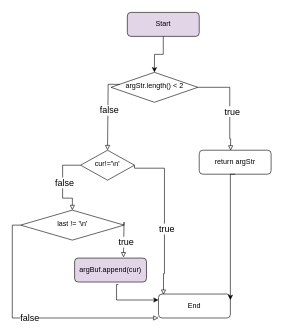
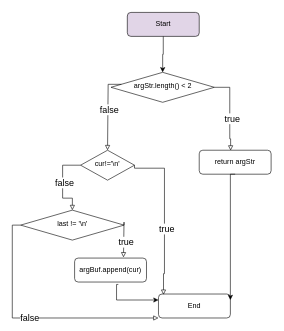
  <mxCell id="0" />
  <mxCell id="1" parent="0" />
- <mxCell id="2" value="argStr.length() &lt; 2" style="rhombus;whiteSpace=wrap;html=1;shadow=0;fontFamily=Helvetica;fontSize=12;align=center;strokeWidth=1;spacing=6;spacingTop=-4;" vertex="1" parent="1"><mxGeometry x="184.75" y="120" width="145" height="50" as="geometry" /></mxCell>
+ <mxCell id="2" value="argStr.length() &lt; 2" style="rhombus;whiteSpace=wrap;html=1;shadow=0;fontFamily=Helvetica;fontSize=12;align=center;strokeWidth=1;spacing=6;spacingTop=-4;" vertex="1" parent="1"><mxGeometry x="184.75" y="120" width="172.5" height="50" as="geometry" /></mxCell>
  <mxCell id="3" style="edgeStyle=orthogonalEdgeStyle;rounded=0;orthogonalLoop=1;jettySize=auto;html=1;entryX=0.437;entryY=0.014;entryDx=0;entryDy=0;endArrow=block;endFill=0;entryPerimeter=0;" edge="1" parent="1" source="2" target="9"><mxGeometry relative="1" as="geometry"><Array as="points"><mxPoint x="383" y="145" /><mxPoint x="383" y="231" /></Array><mxPoint x="383" y="223" as="targetPoint" /></mxGeometry></mxCell>
  <mxCell id="4" value="true" style="edgeLabel;html=1;align=center;verticalAlign=middle;resizable=0;points=[];fontSize=15;" vertex="1" connectable="0" parent="3"><mxGeometry x="0.159" y="3" relative="1" as="geometry"><mxPoint as="offset" /></mxGeometry></mxCell>
  <mxCell id="5" style="edgeStyle=orthogonalEdgeStyle;rounded=0;orthogonalLoop=1;jettySize=auto;html=1;endArrow=block;endFill=0;fontSize=14;entryX=0.5;entryY=0;entryDx=0;entryDy=0;" edge="1" parent="1" source="2" target="12"><mxGeometry relative="1" as="geometry"><mxPoint x="184" y="252" as="targetPoint" /><Array as="points"><mxPoint x="180" y="140" /></Array></mxGeometry></mxCell>
  <mxCell id="6" value="false" style="edgeLabel;html=1;align=center;verticalAlign=middle;resizable=0;points=[];fontSize=15;" vertex="1" connectable="0" parent="5"><mxGeometry x="-0.048" y="2" relative="1" as="geometry"><mxPoint as="offset" /></mxGeometry></mxCell>
  <mxCell id="7" value="Start" style="rounded=1;whiteSpace=wrap;html=1;fontSize=12;glass=0;strokeWidth=1;shadow=0;fillColor=#e1d5e7;" vertex="1" parent="1"><mxGeometry x="212" y="20" width="120" height="40" as="geometry" /></mxCell>
  <mxCell id="8" style="edgeStyle=orthogonalEdgeStyle;rounded=0;orthogonalLoop=1;jettySize=auto;html=1;entryX=0.5;entryY=0;entryDx=0;entryDy=0;" edge="1" parent="1" source="7" target="2"><mxGeometry relative="1" as="geometry"><mxPoint x="296" y="455" as="sourcePoint" /><mxPoint x="271" y="40" as="targetPoint" /></mxGeometry></mxCell>
  <mxCell id="9" value="return argStr" style="rounded=1;whiteSpace=wrap;html=1;fontSize=12;glass=0;strokeWidth=1;shadow=0;" vertex="1" parent="1"><mxGeometry x="332" y="250" width="120" height="40" as="geometry" /></mxCell>
  <mxCell id="10" value="End" style="rounded=1;whiteSpace=wrap;html=1;fontSize=12;glass=0;strokeWidth=1;shadow=0;" vertex="1" parent="1"><mxGeometry x="264" y="490" width="120" height="40" as="geometry" /></mxCell>
  <mxCell id="11" style="edgeStyle=orthogonalEdgeStyle;rounded=0;orthogonalLoop=1;jettySize=auto;html=1;entryX=1;entryY=0.25;entryDx=0;entryDy=0;exitX=0.5;exitY=1;exitDx=0;exitDy=0;" edge="1" parent="1" source="9" target="10"><mxGeometry relative="1" as="geometry"><mxPoint x="282" y="70" as="sourcePoint" /><mxPoint x="281" y="130" as="targetPoint" /><Array as="points"><mxPoint x="384" y="290" /></Array></mxGeometry></mxCell>
  <mxCell id="12" value="cur!='\n'" style="rhombus;whiteSpace=wrap;html=1;shadow=0;fontFamily=Helvetica;fontSize=12;align=center;strokeWidth=1;spacing=6;spacingTop=-4;" vertex="1" parent="1"><mxGeometry x="134" y="250" width="90" height="50" as="geometry" /></mxCell>
  <mxCell id="13" value="last != '\n'" style="rhombus;whiteSpace=wrap;html=1;shadow=0;fontFamily=Helvetica;fontSize=12;align=center;strokeWidth=1;spacing=6;spacingTop=-4;" vertex="1" parent="1"><mxGeometry x="34" y="350" width="172.5" height="50" as="geometry" /></mxCell>
  <mxCell id="14" style="edgeStyle=orthogonalEdgeStyle;rounded=0;orthogonalLoop=1;jettySize=auto;html=1;endArrow=block;endFill=0;fontSize=14;exitX=0;exitY=0.5;exitDx=0;exitDy=0;entryX=0.5;entryY=0;entryDx=0;entryDy=0;" edge="1" parent="1" source="12" target="13"><mxGeometry relative="1" as="geometry"><mxPoint x="104" y="410" as="targetPoint" /><Array as="points"><mxPoint x="104" y="275" /><mxPoint x="104" y="330" /><mxPoint x="120" y="330" /></Array><mxPoint x="84" y="275" as="sourcePoint" /></mxGeometry></mxCell>
  <mxCell id="15" value="false" style="edgeLabel;html=1;align=center;verticalAlign=middle;resizable=0;points=[];fontSize=15;" vertex="1" connectable="0" parent="14"><mxGeometry x="-0.048" y="2" relative="1" as="geometry"><mxPoint as="offset" /></mxGeometry></mxCell>
  <mxCell id="16" style="edgeStyle=orthogonalEdgeStyle;rounded=0;orthogonalLoop=1;jettySize=auto;html=1;endArrow=block;endFill=0;exitX=1;exitY=0.5;exitDx=0;exitDy=0;entryX=0.07;entryY=0.032;entryDx=0;entryDy=0;entryPerimeter=0;" edge="1" parent="1" source="12" target="10"><mxGeometry relative="1" as="geometry"><Array as="points"><mxPoint x="224" y="280" /><mxPoint x="274" y="280" /><mxPoint x="274" y="456" /></Array><mxPoint x="274" y="380" as="targetPoint" /><mxPoint x="276.5" y="270" as="sourcePoint" /></mxGeometry></mxCell>
  <mxCell id="17" value="true" style="edgeLabel;html=1;align=center;verticalAlign=middle;resizable=0;points=[];fontSize=15;" vertex="1" connectable="0" parent="16"><mxGeometry x="0.159" y="3" relative="1" as="geometry"><mxPoint as="offset" /></mxGeometry></mxCell>
  <mxCell id="18" style="edgeStyle=orthogonalEdgeStyle;rounded=0;orthogonalLoop=1;jettySize=auto;html=1;endArrow=block;endFill=0;fontSize=14;exitX=0;exitY=0.5;exitDx=0;exitDy=0;entryX=0;entryY=1;entryDx=0;entryDy=0;" edge="1" parent="1" source="13" target="10"><mxGeometry relative="1" as="geometry"><mxPoint x="20" y="475" as="targetPoint" /><Array as="points"><mxPoint x="20" y="375" /><mxPoint x="20" y="530" /></Array><mxPoint x="34" y="400" as="sourcePoint" /></mxGeometry></mxCell>
  <mxCell id="19" value="false" style="edgeLabel;html=1;align=center;verticalAlign=middle;resizable=0;points=[];fontSize=15;" vertex="1" connectable="0" parent="18"><mxGeometry x="-0.048" y="2" relative="1" as="geometry"><mxPoint as="offset" /></mxGeometry></mxCell>
- <mxCell id="20" value="argBuf.append(cur)" style="rounded=1;whiteSpace=wrap;html=1;fontSize=12;glass=0;strokeWidth=1;shadow=0;fillColor=#e1d5e7;" vertex="1" parent="1"><mxGeometry x="124" y="430" width="120" height="40" as="geometry" /></mxCell>
+ <mxCell id="20" value="argBuf.append(cur)" style="rounded=1;whiteSpace=wrap;html=1;fontSize=12;glass=0;strokeWidth=1;shadow=0;" vertex="1" parent="1"><mxGeometry x="124" y="430" width="120" height="40" as="geometry" /></mxCell>
  <mxCell id="21" style="edgeStyle=orthogonalEdgeStyle;rounded=0;orthogonalLoop=1;jettySize=auto;html=1;endArrow=block;endFill=0;entryX=0.68;entryY=-0.029;entryDx=0;entryDy=0;entryPerimeter=0;exitX=1;exitY=0.5;exitDx=0;exitDy=0;" edge="1" parent="1" source="13" target="20"><mxGeometry relative="1" as="geometry"><Array as="points"><mxPoint x="206" y="370" /></Array><mxPoint x="282" y="571" as="targetPoint" /><mxPoint x="234" y="290" as="sourcePoint" /></mxGeometry></mxCell>
  <mxCell id="22" value="true" style="edgeLabel;html=1;align=center;verticalAlign=middle;resizable=0;points=[];fontSize=15;" vertex="1" connectable="0" parent="21"><mxGeometry x="0.159" y="3" relative="1" as="geometry"><mxPoint as="offset" /></mxGeometry></mxCell>
  <mxCell id="23" style="edgeStyle=orthogonalEdgeStyle;rounded=0;orthogonalLoop=1;jettySize=auto;html=1;entryX=0;entryY=0.25;entryDx=0;entryDy=0;exitX=0.608;exitY=1.1;exitDx=0;exitDy=0;exitPerimeter=0;" edge="1" parent="1" source="20" target="10"><mxGeometry relative="1" as="geometry"><mxPoint x="282" y="70" as="sourcePoint" /><mxPoint x="281" y="130" as="targetPoint" /><Array as="points"><mxPoint x="194" y="474" /><mxPoint x="194" y="500" /></Array></mxGeometry></mxCell>
